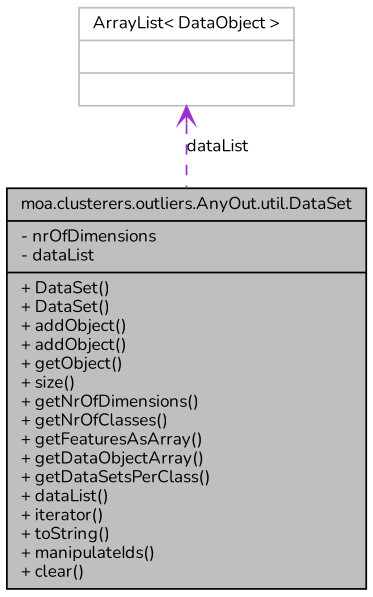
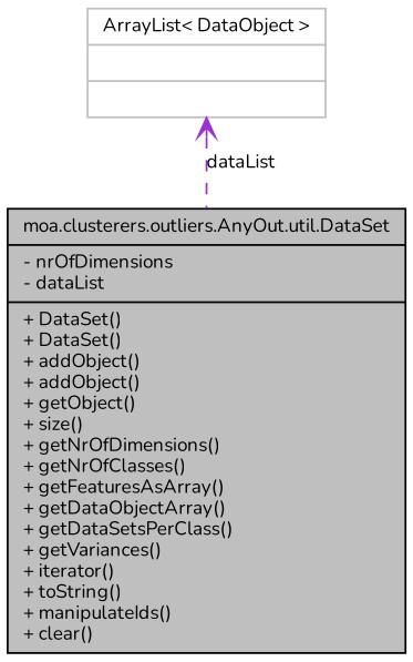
  digraph {
    fontname=Nunito
    node [fontname=Nunito fontsize=10 shape=record style=filled]
-   n1 [color=black fillcolor=grey75 fontcolor=black height=0.2 label="{moa.clusterers.outliers.AnyOut.util.DataSet\n|- nrOfDimensions\l- dataList\l|+ DataSet()\l+ DataSet()\l+ addObject()\l+ addObject()\l+ getObject()\l+ size()\l+ getNrOfDimensions()\l+ getNrOfClasses()\l+ getFeaturesAsArray()\l+ getDataObjectArray()\l+ getDataSetsPerClass()\l+ dataList()\l+ iterator()\l+ toString()\l+ manipulateIds()\l+ clear()\l}" width=0.4]
+   n1 [color=black fillcolor=grey75 fontcolor=black height=0.2 label="{moa.clusterers.outliers.AnyOut.util.DataSet\n|- nrOfDimensions\l- dataList\l|+ DataSet()\l+ DataSet()\l+ addObject()\l+ addObject()\l+ getObject()\l+ size()\l+ getNrOfDimensions()\l+ getNrOfClasses()\l+ getFeaturesAsArray()\l+ getDataObjectArray()\l+ getDataSetsPerClass()\l+ getVariances()\l+ iterator()\l+ toString()\l+ manipulateIds()\l+ clear()\l}" width=0.4]
    n2 [color=grey75 fillcolor=white height=0.2 label="{ArrayList\< DataObject \>\n||}" width=0.4]
    n2 -> n1 [arrowtail=open color=darkorchid3 dir=back fontname=Nunito fontsize=10 label=dataList labelfontname=Helvetica labelfontsize=10 style=dashed]
  }
